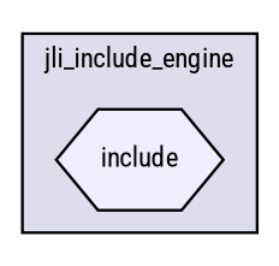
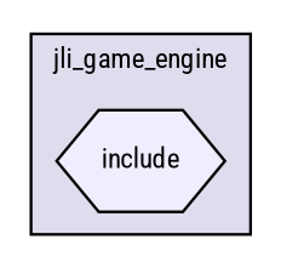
  digraph {
    compound=true
    rankdir=LR
    fontname="Roboto Condensed"
    n1 [fillcolor="#eeeeff" fontname="Roboto Condensed" fontsize=10 label=include pencolor=black shape=hexagon style=filled]
    subgraph cluster_1 {
      bgcolor="#ddddee"
      fontsize=10
-     label=jli_include_engine
+     label=jli_game_engine
      pencolor=black
      n1
    }
  }
